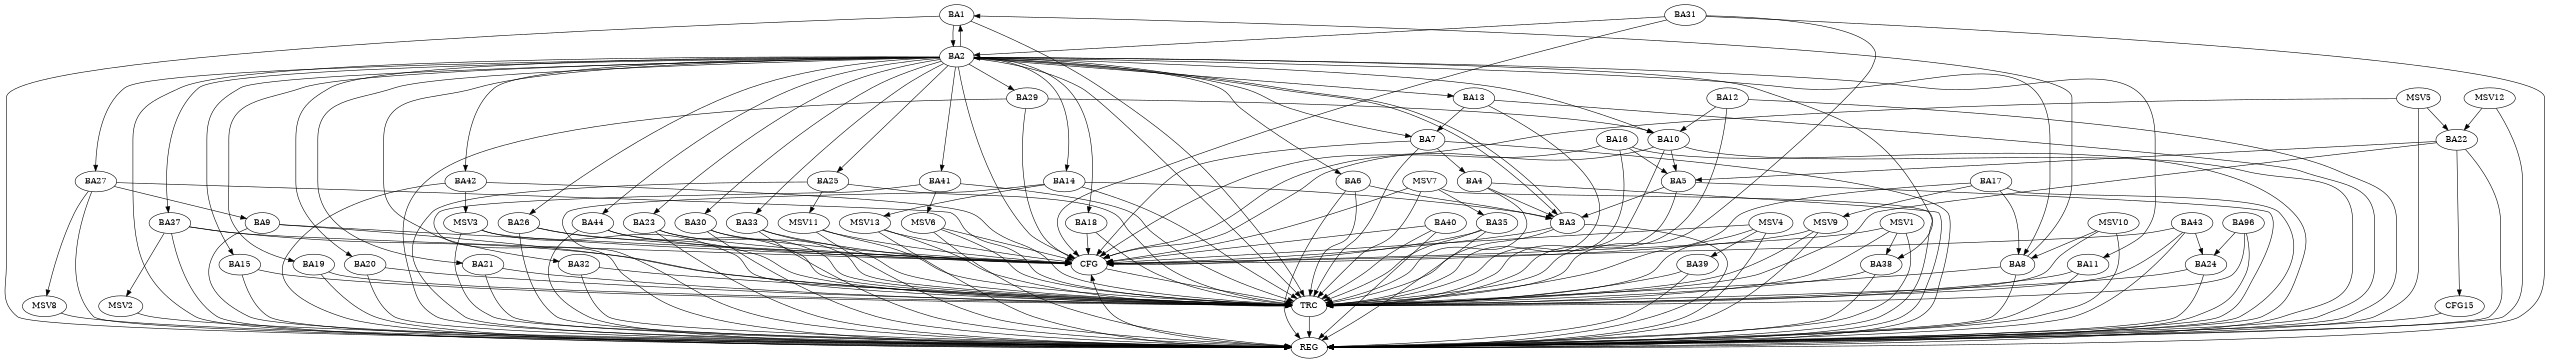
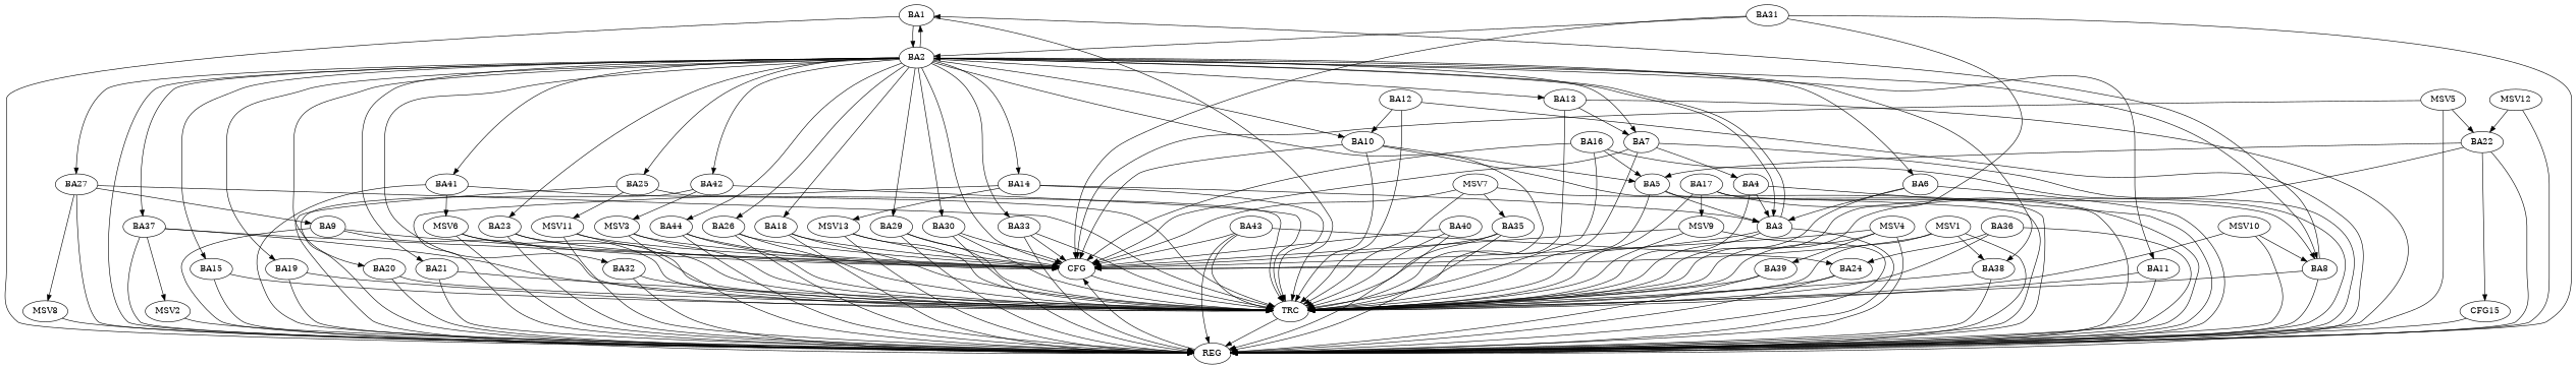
  strict digraph {
    n1 [label=BA1]
    n2 [label=BA2]
    n3 [label=REG]
    n4 [label=TRC]
    n5 [label=BA3]
    n6 [label=BA6]
    n7 [label=BA7]
    n8 [label=BA8]
    n9 [label=BA10]
    n10 [label=BA11]
    n11 [label=BA13]
    n12 [label=BA14]
    n13 [label=BA15]
    n14 [label=BA18]
    n15 [label=BA19]
    n16 [label=BA20]
    n17 [label=BA21]
    n18 [label=BA23]
    n19 [label=BA25]
    n20 [label=BA26]
    n21 [label=BA27]
    n22 [label=BA29]
    n23 [label=BA30]
    n24 [label=BA32]
    n25 [label=BA33]
    n26 [label=BA37]
    n27 [label=BA38]
    n28 [label=BA41]
    n29 [label=BA42]
    n30 [label=BA44]
    n31 [label=CFG]
    n32 [label=BA4]
    n33 [label=BA5]
    n34 [label=MSV13]
    n35 [label=MSV11]
    n36 [label=BA9]
    n37 [label=MSV8]
    n38 [label=MSV2]
    n39 [label=MSV6]
    n40 [label=MSV3]
    n41 [label=BA12]
    n42 [label=BA16]
    n43 [label=BA17]
    n44 [label=MSV9]
    n45 [label=BA22]
    n46 [label=CFG15]
    n47 [label=BA24]
    n48 [label=BA31]
    n49 [label=BA35]
-   n50 [label=BA96]
+   n50 [label=BA36]
    n51 [label=BA39]
    n52 [label=BA40]
    n53 [label=BA43]
    n54 [label=MSV1]
    n55 [label=MSV4]
    n56 [label=MSV5]
    n57 [label=MSV7]
    n58 [label=MSV10]
    n59 [label=MSV12]
    n1 -> n2
    n1 -> n3
    n1 -> n4
    n2 -> n1
    n2 -> n3
    n2 -> n4
    n2 -> n5
    n2 -> n6
    n2 -> n7
    n2 -> n8
    n2 -> n9
    n2 -> n10
    n2 -> n11
    n2 -> n12
    n2 -> n13
    n2 -> n14
    n2 -> n15
    n2 -> n16
    n2 -> n17
    n2 -> n18
    n2 -> n19
    n2 -> n20
    n2 -> n21
    n2 -> n22
    n2 -> n23
    n2 -> n24
    n2 -> n25
    n2 -> n26
    n2 -> n27
    n2 -> n28
    n2 -> n29
    n2 -> n30
    n2 -> n31
    n3 -> n31
    n4 -> n3
    n5 -> n2
    n5 -> n3
    n5 -> n4
    n5 -> n31
    n6 -> n3
    n6 -> n4
    n6 -> n5
    n7 -> n3
    n7 -> n4
    n7 -> n31
    n7 -> n32
    n8 -> n1
    n8 -> n3
    n8 -> n4
    n9 -> n3
    n9 -> n4
    n9 -> n31
    n9 -> n33
    n10 -> n3
    n10 -> n4
    n11 -> n3
    n11 -> n4
    n11 -> n7
    n12 -> n3
    n12 -> n4
    n12 -> n5
    n12 -> n34
    n13 -> n3
    n13 -> n4
+   n14 -> n3
    n14 -> n4
    n14 -> n31
    n15 -> n3
    n15 -> n4
    n16 -> n3
    n16 -> n4
    n17 -> n3
    n17 -> n4
    n18 -> n3
    n18 -> n4
    n18 -> n31
    n19 -> n3
    n19 -> n4
    n19 -> n35
    n20 -> n3
    n20 -> n4
    n20 -> n31
    n21 -> n3
    n21 -> n4
    n21 -> n36
    n21 -> n37
    n22 -> n3
-   n22 -> n9
+   n22 -> n4
    n22 -> n31
    n23 -> n3
    n23 -> n4
    n23 -> n31
    n24 -> n3
    n24 -> n4
    n25 -> n3
    n25 -> n4
    n25 -> n31
    n26 -> n3
    n26 -> n4
    n26 -> n31
    n26 -> n38
    n27 -> n3
    n27 -> n4
    n28 -> n3
    n28 -> n4
    n28 -> n39
    n29 -> n3
    n29 -> n4
    n29 -> n40
    n30 -> n3
    n30 -> n4
    n30 -> n31
    n31 -> n4
    n32 -> n3
    n32 -> n4
    n32 -> n5
    n33 -> n3
    n33 -> n4
    n33 -> n5
    n34 -> n3
    n34 -> n4
    n34 -> n31
    n35 -> n3
    n35 -> n4
    n35 -> n31
    n36 -> n3
    n36 -> n4
    n36 -> n31
    n37 -> n3
    n38 -> n3
    n39 -> n3
    n39 -> n4
    n39 -> n31
    n40 -> n3
    n40 -> n4
    n40 -> n31
    n41 -> n3
    n41 -> n4
    n41 -> n9
    n42 -> n3
    n42 -> n4
    n42 -> n31
    n42 -> n33
    n43 -> n3
    n43 -> n4
    n43 -> n8
    n43 -> n44
    n44 -> n3
    n44 -> n4
    n44 -> n31
    n45 -> n3
    n45 -> n4
    n45 -> n33
    n45 -> n46
    n46 -> n3
    n47 -> n3
    n47 -> n4
    n48 -> n2
    n48 -> n3
    n48 -> n4
    n48 -> n31
    n49 -> n3
    n49 -> n4
    n49 -> n31
    n50 -> n3
    n50 -> n4
    n50 -> n47
    n51 -> n3
    n51 -> n4
    n52 -> n3
    n52 -> n4
    n52 -> n31
    n53 -> n3
    n53 -> n4
    n53 -> n31
    n53 -> n47
    n54 -> n3
    n54 -> n4
    n54 -> n27
    n54 -> n31
    n55 -> n3
    n55 -> n4
    n55 -> n31
    n55 -> n51
    n56 -> n3
    n56 -> n31
    n56 -> n45
    n57 -> n3
    n57 -> n4
    n57 -> n31
    n57 -> n49
    n58 -> n3
    n58 -> n4
    n58 -> n8
    n59 -> n3
    n59 -> n45
  }
